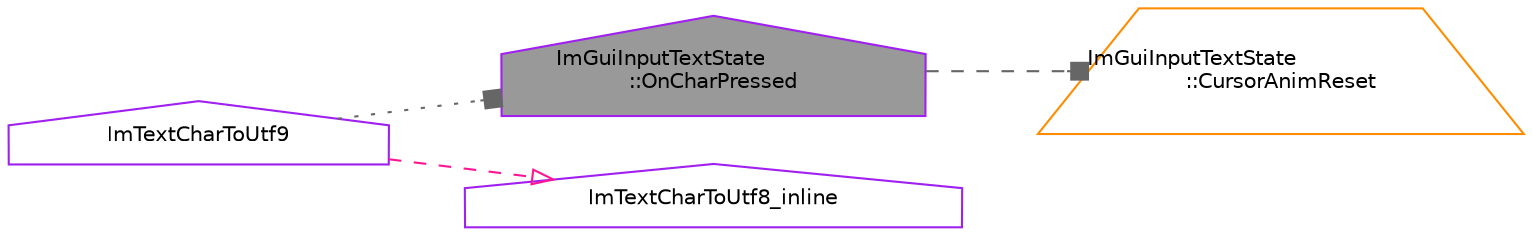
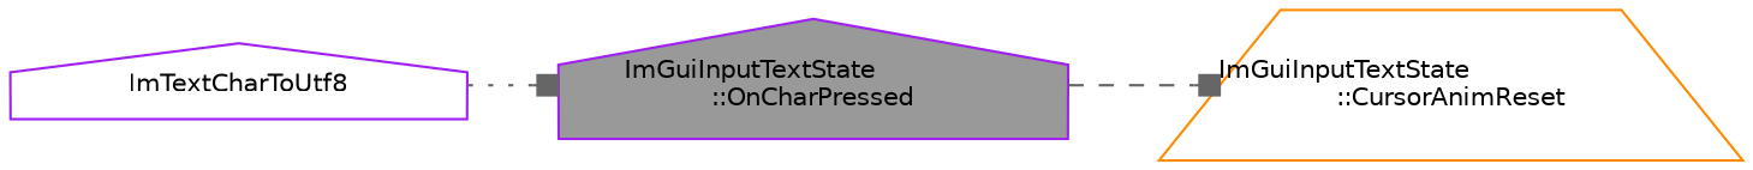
  digraph {
    rankdir=LR
    node [color=purple fillcolor=white fontname=Helvetica fontsize=10 shape=house style=filled]
    edge [arrowhead=box color=gray40 fontname=Helvetica fontsize=10 labelfontname=Helvetica labelfontsize=10 style=dashed]
    n1 [fillcolor=grey60 fontcolor=black height=0.2 label="ImGuiInputTextState\l::OnCharPressed" width=0.4]
    n2 [color=darkorange height=0.2 label="ImGuiInputTextState\l::CursorAnimReset" shape=trapezium width=0.4]
-   n3 [height=0.2 label=ImTextCharToUtf9 width=0.4]
-   n4 [height=0.2 label=ImTextCharToUtf8_inline width=0.4]
+   n3 [height=0.2 label=ImTextCharToUtf8 width=0.4]
    n1 -> n2
    n3 -> n1 [style=dotted]
-   n3 -> n4 [arrowhead=onormal color=deeppink]
  }
